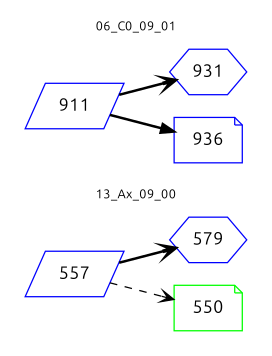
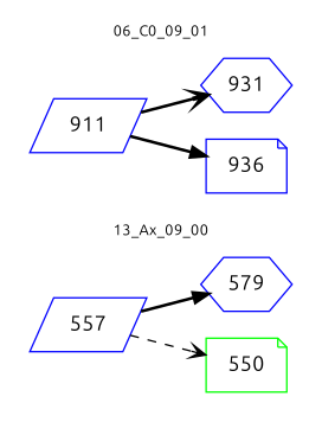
  digraph {
    fontname=Ubuntu
    rankdir=LR
    node [color=blue fontname=Ubuntu shape=parallelogram]
    edge [arrowhead=vee color=black fontname=Ubuntu style=bold]
    n1 [label=557]
    n2 [color=green label=550 shape=note]
    n3 [label=579 shape=hexagon]
    n4 [label=911]
    n5 [label=936 shape=note]
    n6 [label=931 shape=hexagon]
    subgraph cluster_1 {
      color=white
      fontsize=10
      label="13_Ax_09_00"
      n1
      n2
      n3
    }
    subgraph cluster_2 {
      color=white
      fontsize=10
      label="06_C0_09_01"
      n4
      n5
      n6
    }
    n1 -> n2 [style=dashed]
-   n1 -> n3
+   n1 -> n3 [arrowhead=normal]
    n4 -> n5 [arrowhead=normal]
    n4 -> n6
  }
